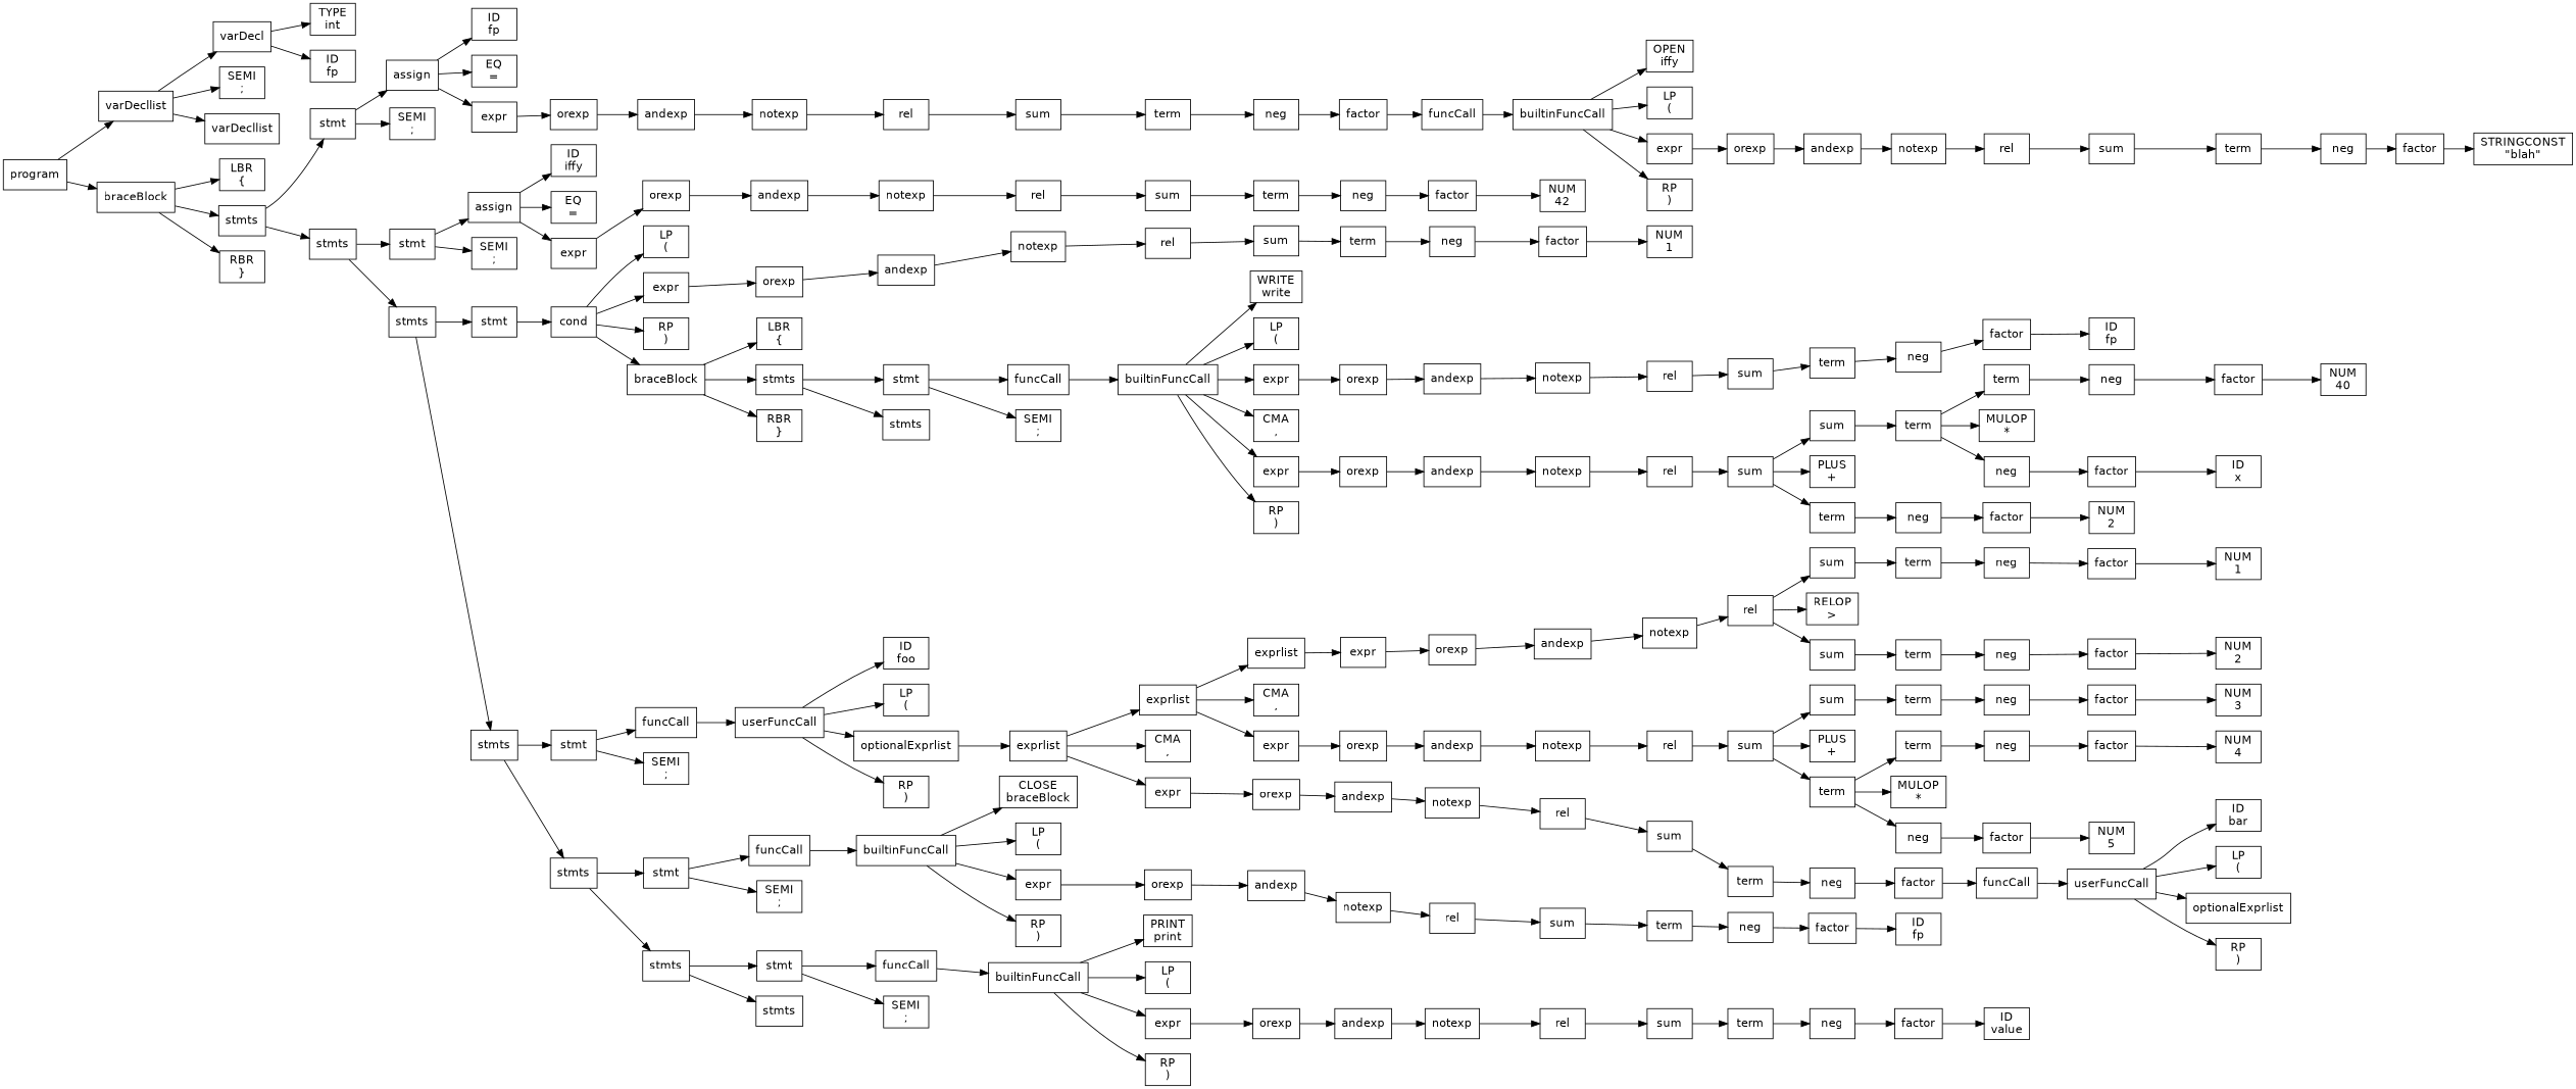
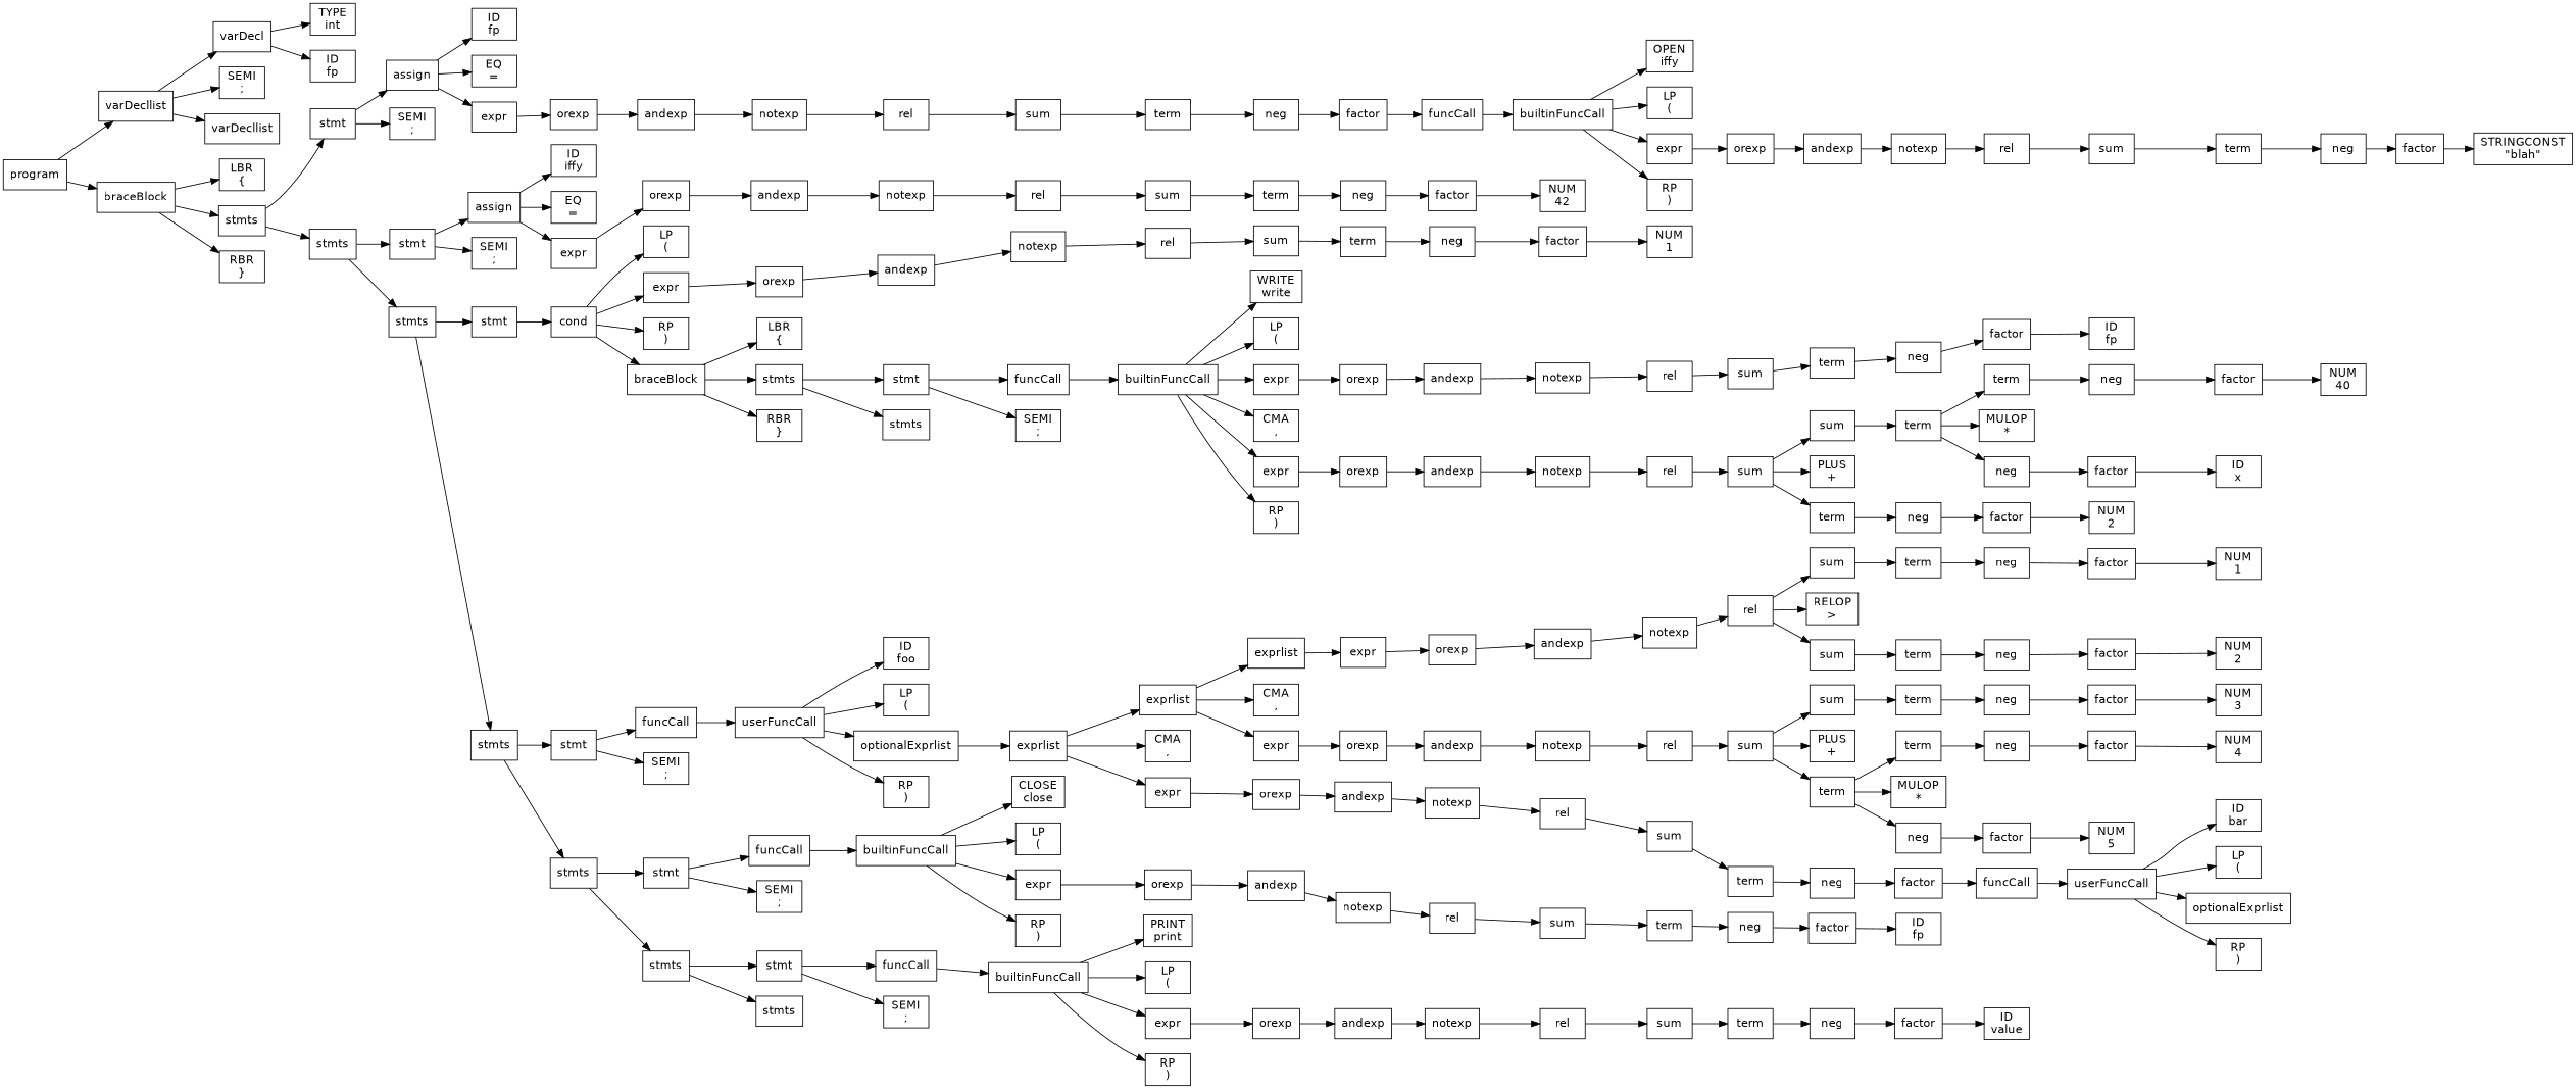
  digraph {
    rankdir=LR
    node [fontname=Helvetica shape=box]
    n1 [label=<program>]
    n2 [label=<varDecllist>]
    n3 [label=<braceBlock>]
    n4 [label=<varDecl>]
    n5 [label=<SEMI<br/>;>]
    n6 [label=<varDecllist>]
    n7 [label=<LBR<br/>{>]
    n8 [label=<stmts>]
    n9 [label=<RBR<br/>}>]
    n10 [label=<TYPE<br/>int>]
    n11 [label=<ID<br/>fp>]
    n12 [label=<stmt>]
    n13 [label=<stmts>]
    n14 [label=<assign>]
    n15 [label=<SEMI<br/>;>]
    n16 [label=<stmt>]
    n17 [label=<stmts>]
    n18 [label=<ID<br/>fp>]
    n19 [label=<EQ<br/>=>]
    n20 [label=<expr>]
    n21 [label=<orexp>]
    n22 [label=<andexp>]
    n23 [label=<notexp>]
    n24 [label=<rel>]
    n25 [label=<sum>]
    n26 [label=<term>]
    n27 [label=<neg>]
    n28 [label=<factor>]
    n29 [label=<funcCall>]
    n30 [label=<builtinFuncCall>]
    n31 [label=<OPEN<br/>iffy>]
    n32 [label=<LP<br/>(>]
    n33 [label=<expr>]
    n34 [label=<RP<br/>)>]
    n35 [label=<orexp>]
    n36 [label=<andexp>]
    n37 [label=<notexp>]
    n38 [label=<rel>]
    n39 [label=<sum>]
    n40 [label=<term>]
    n41 [label=<neg>]
    n42 [label=<factor>]
    n43 [label=<STRINGCONST<br/>"blah">]
    n44 [label=<assign>]
    n45 [label=<SEMI<br/>;>]
    n46 [label=<stmt>]
    n47 [label=<stmts>]
    n48 [label=<ID<br/>iffy>]
    n49 [label=<EQ<br/>=>]
    n50 [label=<expr>]
    n51 [label=<orexp>]
    n52 [label=<andexp>]
    n53 [label=<notexp>]
    n54 [label=<rel>]
    n55 [label=<sum>]
    n56 [label=<term>]
    n57 [label=<neg>]
    n58 [label=<factor>]
    n59 [label=<NUM<br/>42>]
    n60 [label=<cond>]
    n61 [label=<stmt>]
    n62 [label=<stmts>]
    n63 [label=<LP<br/>(>]
    n64 [label=<expr>]
    n65 [label=<RP<br/>)>]
    n66 [label=<braceBlock>]
    n67 [label=<orexp>]
    n68 [label=<LBR<br/>{>]
    n69 [label=<stmts>]
    n70 [label=<RBR<br/>}>]
    n71 [label=<andexp>]
    n72 [label=<notexp>]
    n73 [label=<rel>]
    n74 [label=<sum>]
    n75 [label=<term>]
    n76 [label=<neg>]
    n77 [label=<factor>]
    n78 [label=<NUM<br/>1>]
    n79 [label=<stmt>]
    n80 [label=<stmts>]
    n81 [label=<funcCall>]
    n82 [label=<SEMI<br/>;>]
    n83 [label=<builtinFuncCall>]
    n84 [label=<WRITE<br/>write>]
    n85 [label=<LP<br/>(>]
    n86 [label=<expr>]
    n87 [label=<CMA<br/>,>]
    n88 [label=<expr>]
    n89 [label=<RP<br/>)>]
    n90 [label=<orexp>]
    n91 [label=<orexp>]
    n92 [label=<andexp>]
    n93 [label=<notexp>]
    n94 [label=<rel>]
    n95 [label=<sum>]
    n96 [label=<term>]
    n97 [label=<neg>]
    n98 [label=<factor>]
    n99 [label=<ID<br/>fp>]
    n100 [label=<andexp>]
    n101 [label=<notexp>]
    n102 [label=<rel>]
    n103 [label=<sum>]
    n104 [label=<sum>]
    n105 [label=<PLUS<br/>+>]
    n106 [label=<term>]
    n107 [label=<term>]
    n108 [label=<neg>]
    n109 [label=<term>]
    n110 [label=<MULOP<br/>*>]
    n111 [label=<neg>]
    n112 [label=<neg>]
    n113 [label=<factor>]
    n114 [label=<factor>]
    n115 [label=<NUM<br/>40>]
    n116 [label=<ID<br/>x>]
    n117 [label=<factor>]
    n118 [label=<NUM<br/>2>]
    n119 [label=<funcCall>]
    n120 [label=<SEMI<br/>;>]
    n121 [label=<stmt>]
    n122 [label=<stmts>]
    n123 [label=<userFuncCall>]
    n124 [label=<ID<br/>foo>]
    n125 [label=<LP<br/>(>]
    n126 [label=<optionalExprlist>]
    n127 [label=<RP<br/>)>]
    n128 [label=<exprlist>]
    n129 [label=<exprlist>]
    n130 [label=<CMA<br/>,>]
    n131 [label=<expr>]
    n132 [label=<exprlist>]
    n133 [label=<CMA<br/>,>]
    n134 [label=<expr>]
    n135 [label=<orexp>]
    n136 [label=<expr>]
    n137 [label=<orexp>]
    n138 [label=<orexp>]
    n139 [label=<andexp>]
    n140 [label=<notexp>]
    n141 [label=<rel>]
    n142 [label=<sum>]
    n143 [label=<RELOP<br/>&gt;>]
    n144 [label=<sum>]
    n145 [label=<term>]
    n146 [label=<term>]
    n147 [label=<neg>]
    n148 [label=<factor>]
    n149 [label=<NUM<br/>1>]
    n150 [label=<neg>]
    n151 [label=<factor>]
    n152 [label=<NUM<br/>2>]
    n153 [label=<andexp>]
    n154 [label=<notexp>]
    n155 [label=<rel>]
    n156 [label=<sum>]
    n157 [label=<sum>]
    n158 [label=<PLUS<br/>+>]
    n159 [label=<term>]
    n160 [label=<term>]
    n161 [label=<term>]
    n162 [label=<MULOP<br/>*>]
    n163 [label=<neg>]
    n164 [label=<neg>]
    n165 [label=<factor>]
    n166 [label=<NUM<br/>3>]
    n167 [label=<neg>]
    n168 [label=<factor>]
    n169 [label=<factor>]
    n170 [label=<NUM<br/>4>]
    n171 [label=<NUM<br/>5>]
    n172 [label=<andexp>]
    n173 [label=<notexp>]
    n174 [label=<rel>]
    n175 [label=<sum>]
    n176 [label=<term>]
    n177 [label=<neg>]
    n178 [label=<factor>]
    n179 [label=<funcCall>]
    n180 [label=<userFuncCall>]
    n181 [label=<ID<br/>bar>]
    n182 [label=<LP<br/>(>]
    n183 [label=<optionalExprlist>]
    n184 [label=<RP<br/>)>]
    n185 [label=<funcCall>]
    n186 [label=<SEMI<br/>;>]
    n187 [label=<stmt>]
    n188 [label=<stmts>]
    n189 [label=<builtinFuncCall>]
-   n190 [label=<CLOSE<br/>braceBlock>]
+   n190 [label=<CLOSE<br/>close>]
    n191 [label=<LP<br/>(>]
    n192 [label=<expr>]
    n193 [label=<RP<br/>)>]
    n194 [label=<orexp>]
    n195 [label=<andexp>]
    n196 [label=<notexp>]
    n197 [label=<rel>]
    n198 [label=<sum>]
    n199 [label=<term>]
    n200 [label=<neg>]
    n201 [label=<factor>]
    n202 [label=<ID<br/>fp>]
    n203 [label=<funcCall>]
    n204 [label=<SEMI<br/>;>]
    n205 [label=<builtinFuncCall>]
    n206 [label=<PRINT<br/>print>]
    n207 [label=<LP<br/>(>]
    n208 [label=<expr>]
    n209 [label=<RP<br/>)>]
    n210 [label=<orexp>]
    n211 [label=<andexp>]
    n212 [label=<notexp>]
    n213 [label=<rel>]
    n214 [label=<sum>]
    n215 [label=<term>]
    n216 [label=<neg>]
    n217 [label=<factor>]
    n218 [label=<ID<br/>value>]
    n1 -> n2
    n1 -> n3
    n2 -> n4
    n2 -> n5
    n2 -> n6
    n3 -> n7
    n3 -> n8
    n3 -> n9
    n4 -> n10
    n4 -> n11
    n8 -> n12
    n8 -> n13
    n12 -> n14
    n12 -> n15
    n13 -> n16
    n13 -> n17
    n14 -> n18
    n14 -> n19
    n14 -> n20
    n16 -> n44
    n16 -> n45
    n17 -> n46
    n17 -> n47
    n20 -> n21
    n21 -> n22
    n22 -> n23
    n23 -> n24
    n24 -> n25
    n25 -> n26
    n26 -> n27
    n27 -> n28
    n28 -> n29
    n29 -> n30
    n30 -> n31
    n30 -> n32
    n30 -> n33
    n30 -> n34
    n33 -> n35
    n35 -> n36
    n36 -> n37
    n37 -> n38
    n38 -> n39
    n39 -> n40
    n40 -> n41
    n41 -> n42
    n42 -> n43
    n44 -> n48
    n44 -> n49
    n44 -> n50
    n46 -> n60
    n47 -> n61
    n47 -> n62
    n50 -> n51
    n51 -> n52
    n52 -> n53
    n53 -> n54
    n54 -> n55
    n55 -> n56
    n56 -> n57
    n57 -> n58
    n58 -> n59
    n60 -> n63
    n60 -> n64
    n60 -> n65
    n60 -> n66
    n61 -> n119
    n61 -> n120
    n62 -> n121
    n62 -> n122
    n64 -> n67
    n66 -> n68
    n66 -> n69
    n66 -> n70
    n67 -> n71
    n69 -> n79
    n69 -> n80
    n71 -> n72
    n72 -> n73
    n73 -> n74
    n74 -> n75
    n75 -> n76
    n76 -> n77
    n77 -> n78
    n79 -> n81
    n79 -> n82
    n81 -> n83
    n83 -> n84
    n83 -> n85
    n83 -> n86
    n83 -> n87
    n83 -> n88
    n83 -> n89
    n86 -> n90
    n88 -> n91
    n90 -> n92
    n91 -> n100
    n92 -> n93
    n93 -> n94
    n94 -> n95
    n95 -> n96
    n96 -> n97
    n97 -> n98
    n98 -> n99
    n100 -> n101
    n101 -> n102
    n102 -> n103
    n103 -> n104
    n103 -> n105
    n103 -> n106
    n104 -> n107
    n106 -> n108
    n107 -> n109
    n107 -> n110
    n107 -> n111
    n108 -> n117
    n109 -> n112
    n111 -> n113
    n112 -> n114
    n113 -> n116
    n114 -> n115
    n117 -> n118
    n119 -> n123
    n121 -> n185
    n121 -> n186
    n122 -> n187
    n122 -> n188
    n123 -> n124
    n123 -> n125
    n123 -> n126
    n123 -> n127
    n126 -> n128
    n128 -> n129
    n128 -> n130
    n128 -> n131
    n129 -> n132
    n129 -> n133
    n129 -> n134
    n131 -> n135
    n132 -> n136
    n134 -> n137
    n135 -> n172
    n136 -> n138
    n137 -> n153
    n138 -> n139
    n139 -> n140
    n140 -> n141
    n141 -> n142
    n141 -> n143
    n141 -> n144
    n142 -> n145
    n144 -> n146
    n145 -> n147
    n146 -> n150
    n147 -> n148
    n148 -> n149
    n150 -> n151
    n151 -> n152
    n153 -> n154
    n154 -> n155
    n155 -> n156
    n156 -> n157
    n156 -> n158
    n156 -> n159
    n157 -> n160
    n159 -> n161
    n159 -> n162
    n159 -> n163
    n160 -> n164
    n161 -> n167
    n163 -> n168
    n164 -> n165
    n165 -> n166
    n167 -> n169
    n168 -> n171
    n169 -> n170
    n172 -> n173
    n173 -> n174
    n174 -> n175
    n175 -> n176
    n176 -> n177
    n177 -> n178
    n178 -> n179
    n179 -> n180
    n180 -> n181
    n180 -> n182
    n180 -> n183
    n180 -> n184
    n185 -> n189
    n187 -> n203
    n187 -> n204
    n189 -> n190
    n189 -> n191
    n189 -> n192
    n189 -> n193
    n192 -> n194
    n194 -> n195
    n195 -> n196
    n196 -> n197
    n197 -> n198
    n198 -> n199
    n199 -> n200
    n200 -> n201
    n201 -> n202
    n203 -> n205
    n205 -> n206
    n205 -> n207
    n205 -> n208
    n205 -> n209
    n208 -> n210
    n210 -> n211
    n211 -> n212
    n212 -> n213
    n213 -> n214
    n214 -> n215
    n215 -> n216
    n216 -> n217
    n217 -> n218
  }
